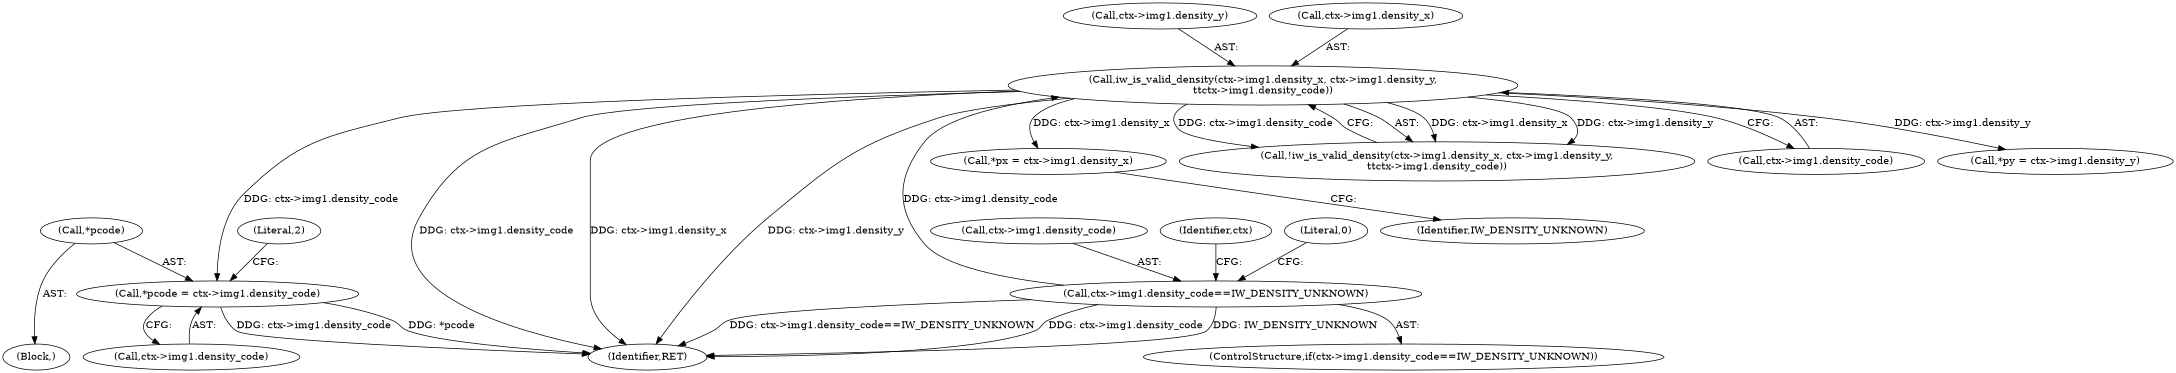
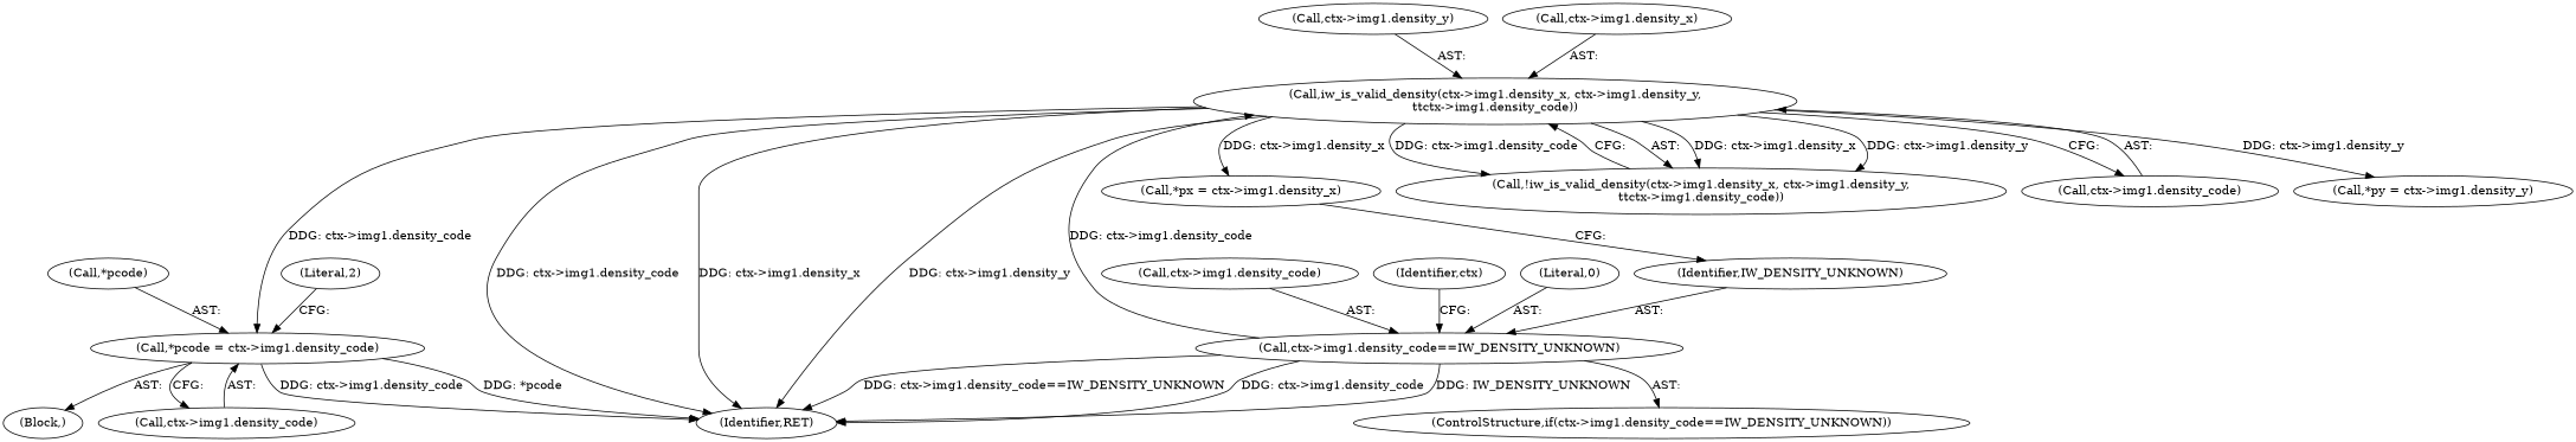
  digraph {
    n1 [label="(Call,*pcode = ctx->img1.density_code)"]
    n2 [label="(Identifier,RET)"]
    n3 [label="(Call,ctx->img1.density_code)"]
    n4 [label="(Block,)"]
    n5 [label="(Call,iw_is_valid_density(ctx->img1.density_x, ctx->img1.density_y,\n\t\tctx->img1.density_code))"]
    n6 [label="(Call,!iw_is_valid_density(ctx->img1.density_x, ctx->img1.density_y,\n\t\tctx->img1.density_code))"]
    n7 [label="(Call,*px = ctx->img1.density_x)"]
    n8 [label="(Call,ctx->img1.density_code)"]
    n9 [label="(Call,*py = ctx->img1.density_y)"]
    n10 [label="(Identifier,IW_DENSITY_UNKNOWN)"]
    n11 [label="(Call,ctx->img1.density_code==IW_DENSITY_UNKNOWN)"]
    n12 [label="(ControlStructure,if(ctx->img1.density_code==IW_DENSITY_UNKNOWN))"]
    n13 [label="(Call,ctx->img1.density_y)"]
    n14 [label="(Call,*pcode)"]
    n15 [label="(Call,ctx->img1.density_code)"]
    n16 [label="(Identifier,ctx)"]
    n17 [label="(Literal,0)"]
    n18 [label="(Literal,2)"]
    n19 [label="(Call,ctx->img1.density_x)"]
    n1 -> n2 [label="DDG: ctx->img1.density_code"]
    n1 -> n2 [label="DDG: *pcode"]
    n1 -> n3 [label="CFG: "]
-   n14 -> n4 [label="AST: "]
+   n1 -> n4 [label="AST: "]
    n3 -> n1 [label="AST: "]
    n5 -> n1 [label="DDG: ctx->img1.density_code"]
    n5 -> n2 [label="DDG: ctx->img1.density_code"]
    n5 -> n2 [label="DDG: ctx->img1.density_x"]
    n5 -> n2 [label="DDG: ctx->img1.density_y"]
    n5 -> n6 [label="AST: "]
    n5 -> n6 [label="DDG: ctx->img1.density_x"]
    n5 -> n6 [label="DDG: ctx->img1.density_y"]
    n5 -> n6 [label="DDG: ctx->img1.density_code"]
    n5 -> n7 [label="DDG: ctx->img1.density_x"]
    n5 -> n8 [label="CFG: "]
    n5 -> n9 [label="DDG: ctx->img1.density_y"]
    n6 -> n5 [label="CFG: "]
    n7 -> n10 [label="CFG: "]
    n8 -> n5 [label="AST: "]
+   n10 -> n11 [label="AST: "]
    n11 -> n2 [label="DDG: IW_DENSITY_UNKNOWN"]
    n11 -> n2 [label="DDG: ctx->img1.density_code==IW_DENSITY_UNKNOWN"]
    n11 -> n2 [label="DDG: ctx->img1.density_code"]
    n11 -> n5 [label="DDG: ctx->img1.density_code"]
    n11 -> n12 [label="AST: "]
    n13 -> n5 [label="AST: "]
    n14 -> n1 [label="AST: "]
    n15 -> n11 [label="AST: "]
    n16 -> n11 [label="CFG: "]
-   n17 -> n11 [label="CFG: "]
+   n17 -> n11 [label="AST: "]
    n18 -> n1 [label="CFG: "]
    n19 -> n5 [label="AST: "]
  }
